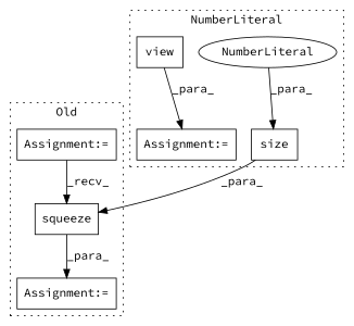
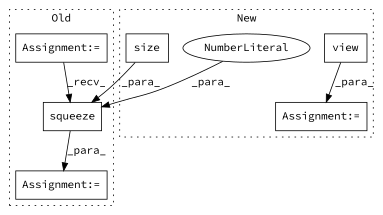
  digraph {
    fontname="Source Code Pro"
    node [a=32 fontname="Source Code Pro" l=1 s=2582 shape=box]
    edge [fontname="Source Code Pro"]
    n1 [l="8,1" label=squeeze s="2589,2598"]
    n2 [a=7 label="Assignment:="]
    n3 [a=7 l=5 label="Assignment:=" s=2322]
    n4 [l="5,1" label=size s="2577,2583"]
    n5 [a=34 label=NumberLiteral shape=ellipse]
    n6 [l="5,1" label=view s="2570,2594"]
    n7 [a=7 label="Assignment:=" s=2567]
    subgraph cluster_1 {
      label=Old
      style=dotted
      n1
      n2
      n3
    }
    subgraph cluster_2 {
-     label=NumberLiteral
+     label=New
      style=dotted
      n4
      n5
      n6
      n7
    }
    n1 -> n2 [label=_para_]
    n3 -> n1 [label=_recv_]
    n4 -> n1 [label=_para_]
-   n5 -> n4 [label=_para_]
+   n5 -> n1 [label=_para_]
    n6 -> n7 [label=_para_]
  }
